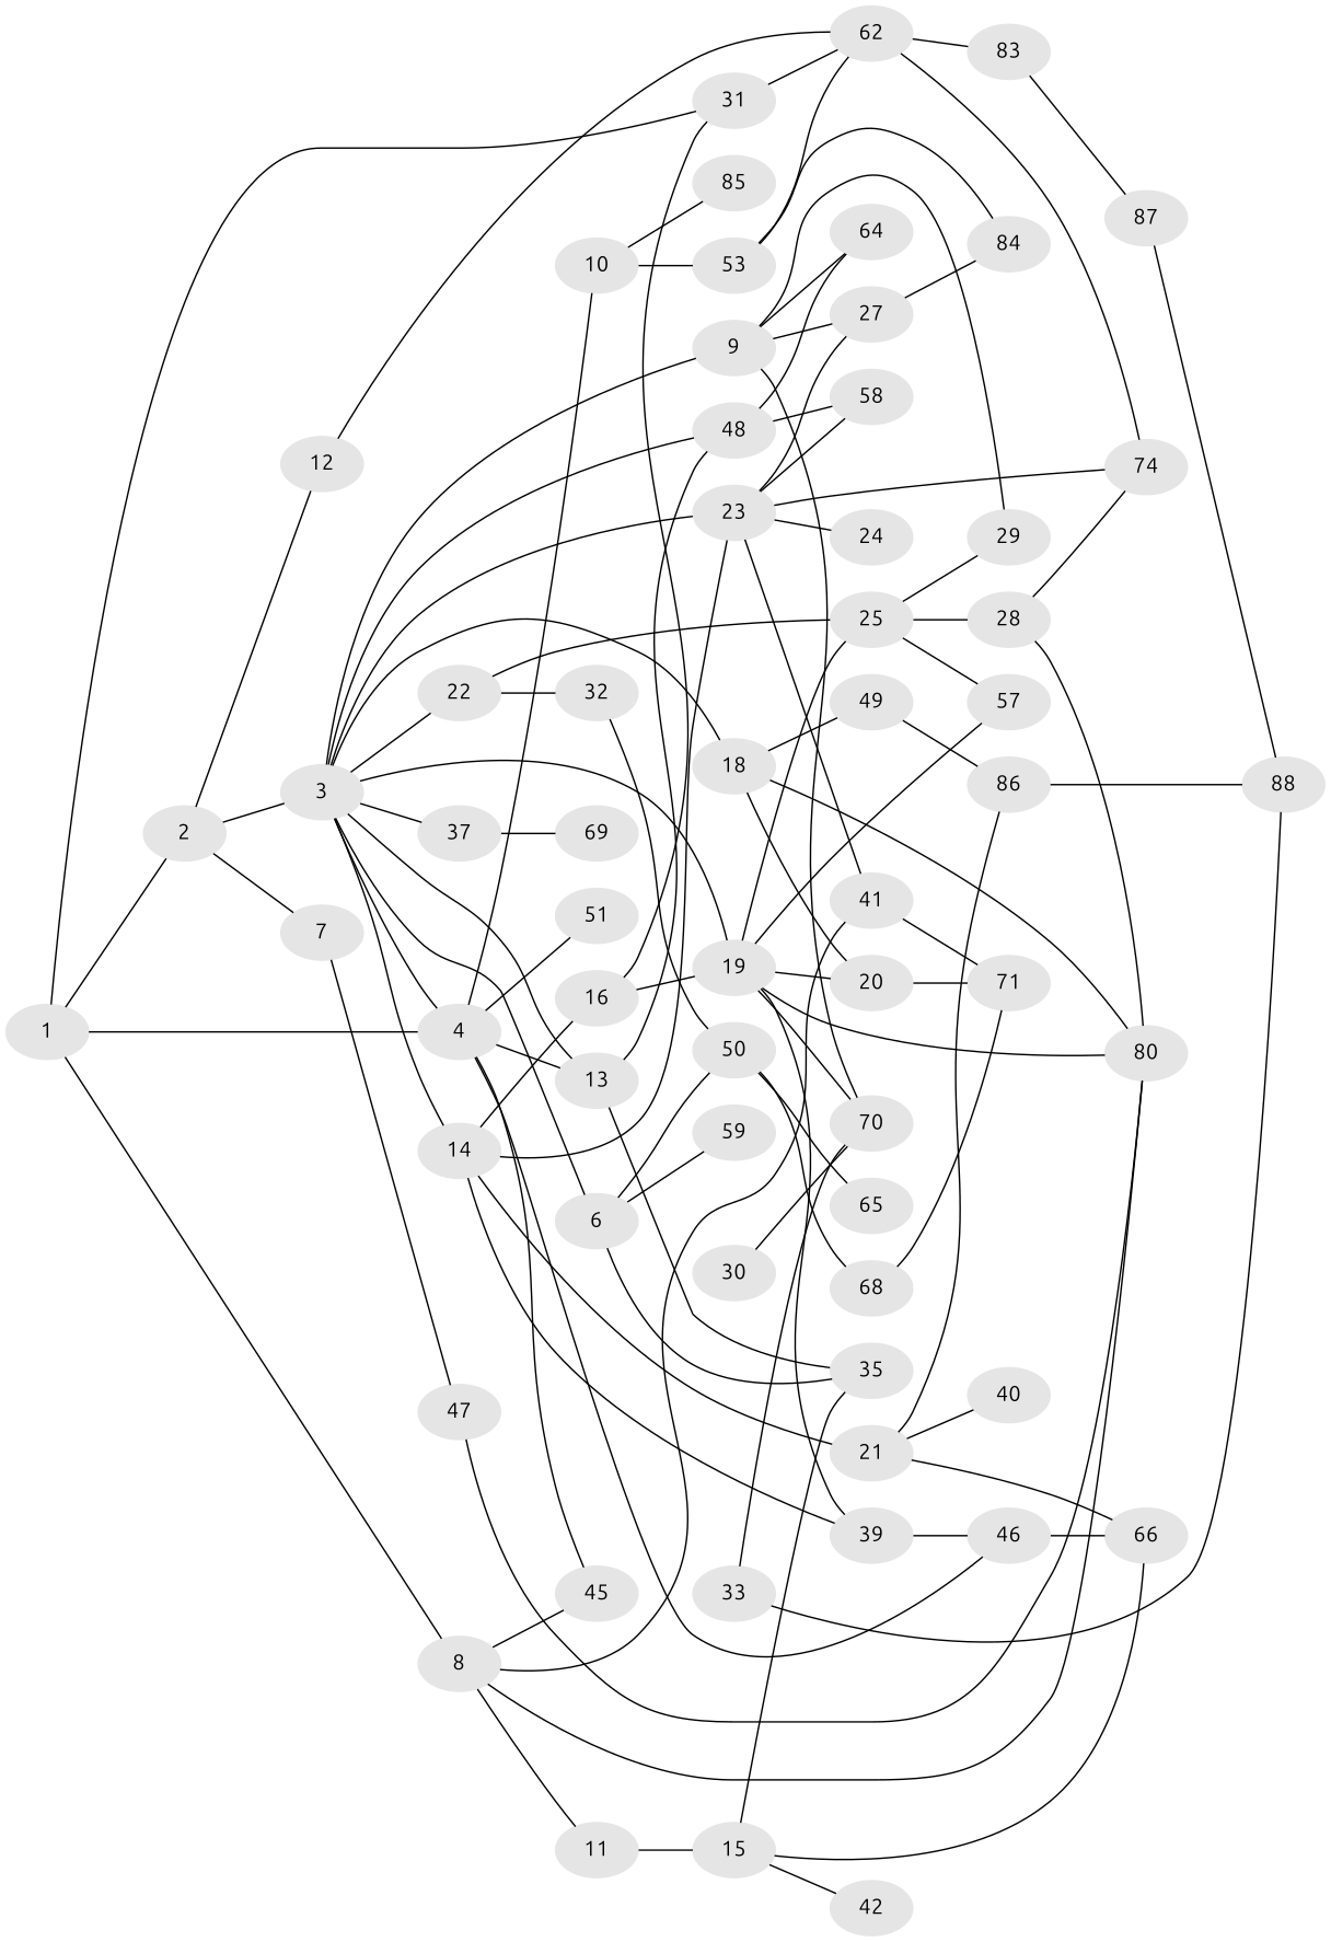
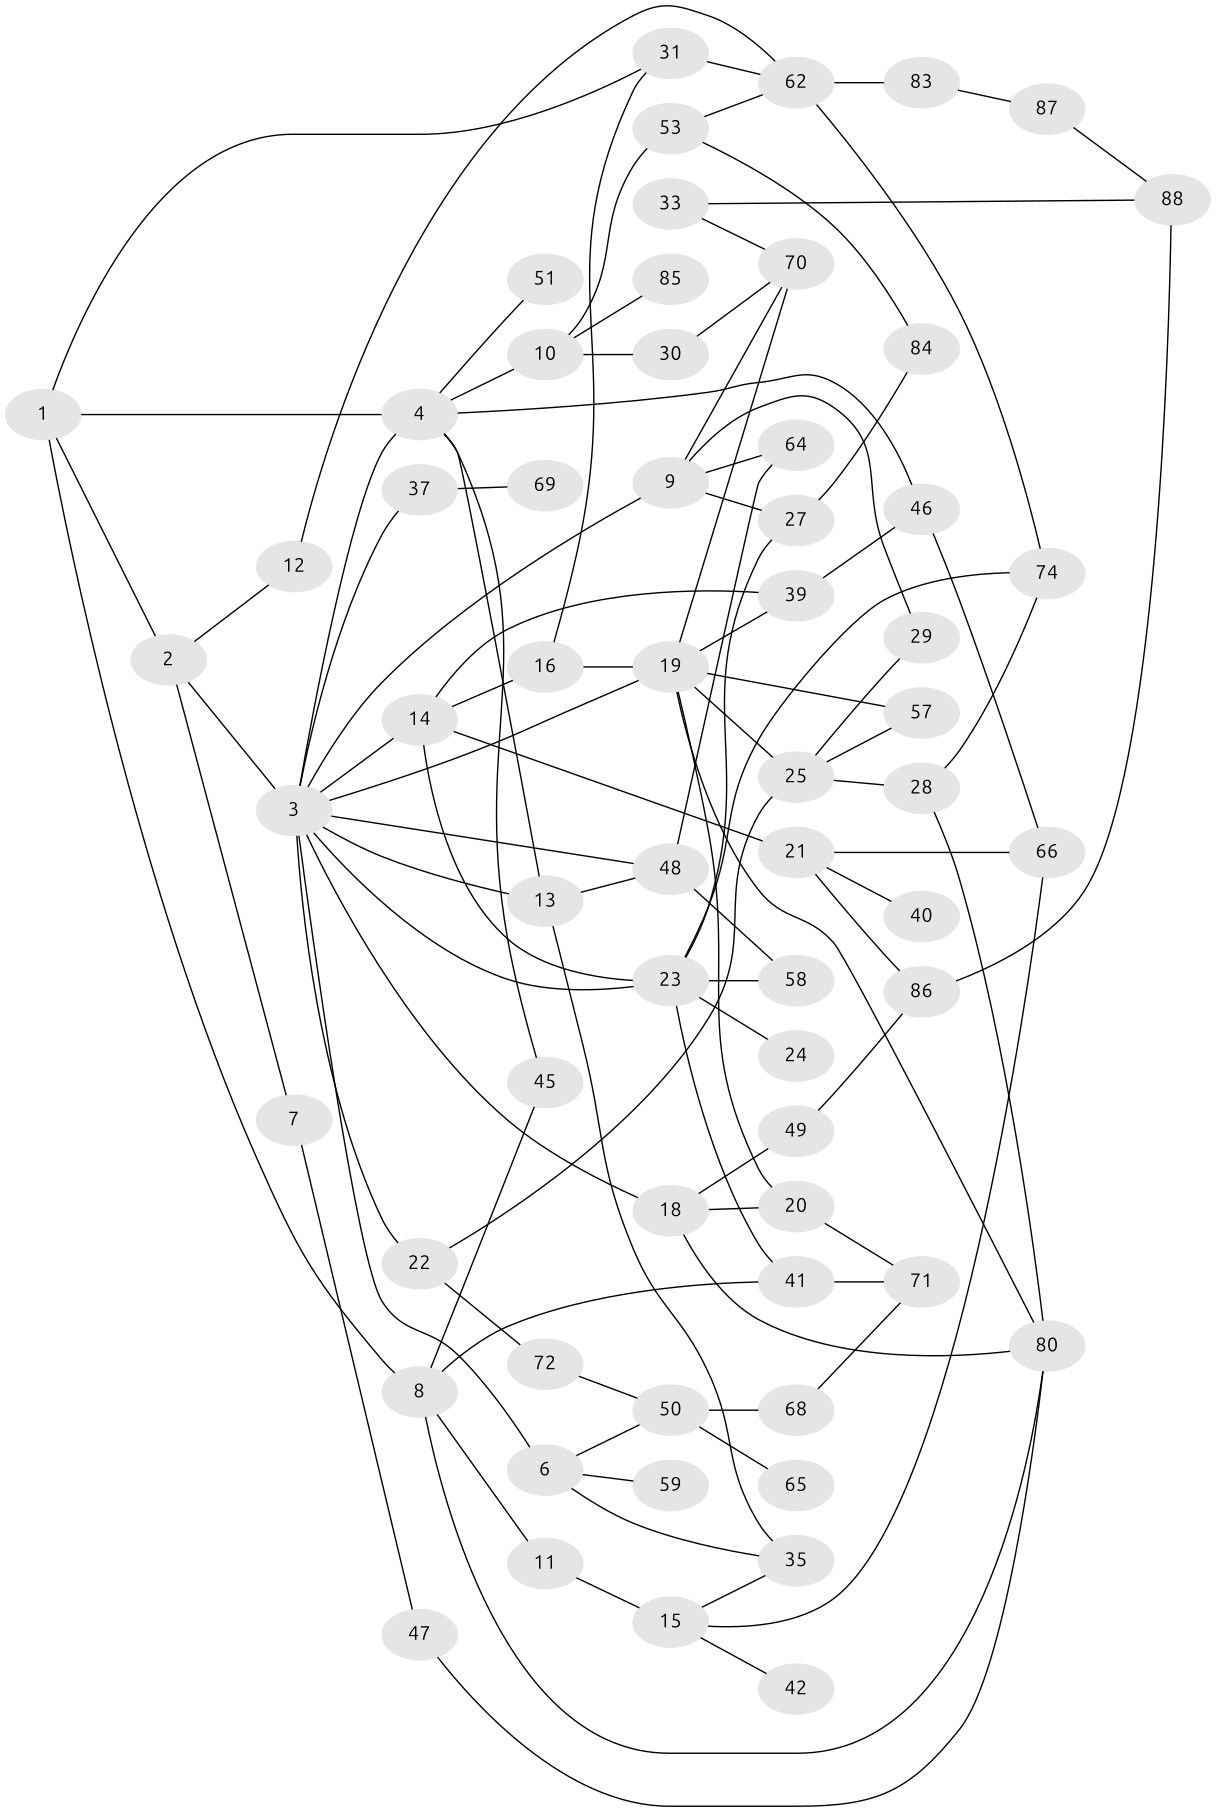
  graph {
    fontname=Ubuntu
    rankdir=LR
    node [color=gray90 fontname=Ubuntu style=filled]
    edge [fontname=Ubuntu]
    1
    2
    4 [super="+38"]
    8 [super="+44"]
    31 [super="+82"]
    3 [super="+5"]
    7
    12
    13 [super="+79"]
    10 [super="+26"]
    45
    46
    51
    11
    41
    80 [super="+91"]
    62 [super="+75"]
    6 [super="+73"]
    9 [super="+60"]
    14
    18
    19 [super="+72"]
    22
    23 [super="+43"]
    37
    48 [super="+92"]
    47
    35 [super="+52"]
    50 [super="+55"]
    59
    27 [super="+76"]
    29 [super="+56"]
    64
    70
    16
    21 [super="+34"]
    39 [super="+77"]
    20
    49 [super="+68"]
    25 [super="+63"]
    57
-   32 [super="+54"]
+   32 [super="+54" label=72]
    24
    58 [super="+81"]
    74
    69
    30
    53 [super="+67"]
    85
    33 [super="+89"]
    88
    66 [super="+78"]
    n53 [label=68]
    65
    15
    71 [super="+90"]
    84
    42
    83
    40
    86
    28 [super="+36"]
    87
    1 -- 2
    1 -- 4 [weight=2]
    1 -- 8
    1 -- 31
    2 -- 3
    2 -- 7
    2 -- 12
    4 -- 13
    4 -- 10
    4 -- 45
    4 -- 46
    4 -- 51
    8 -- 45
    8 -- 11
    8 -- 41
    8 -- 80
    31 -- 62
    3 -- 4
    3 -- 13
    3 -- 6
    3 -- 9
    3 -- 14
    3 -- 18
    3 -- 19
    3 -- 22
    3 -- 23
    3 -- 37
    3 -- 48
    7 -- 47
    12 -- 62
    13 -- 48
    13 -- 35
+   10 -- 30
    10 -- 53
    10 -- 85
    46 -- 66
    11 -- 15
    41 -- 71
    62 -- 74
    62 -- 83
    6 -- 35
    6 -- 50
    6 -- 59
    9 -- 27
    9 -- 29
    9 -- 64
    9 -- 70
    14 -- 23
    14 -- 16
    14 -- 21
    14 -- 39
    18 -- 80
    18 -- 20
    18 -- 49
    19 -- 80
    19 -- 70
    19 -- 39
    19 -- 20
    19 -- 25
    19 -- 57
    22 -- 25
    22 -- 32
    23 -- 41
    23 -- 27
    23 -- 24
    23 -- 58
    23 -- 74
    37 -- 69
    48 -- 64
    48 -- 58
    47 -- 80
    50 -- n53
    50 -- 65
    27 -- 84
    16 -- 31
    16 -- 19
    21 -- 66
    21 -- 40
    21 -- 86
    39 -- 46
    20 -- 71
    49 -- 86
    25 -- 29
    25 -- 57
    25 -- 28
    32 -- 50
    30 -- 70
    53 -- 62
    53 -- 84
    33 -- 70
    33 -- 88
    n53 -- 71
    15 -- 35
    15 -- 66
    15 -- 42
    83 -- 87
    86 -- 88
    28 -- 80
    28 -- 74
    87 -- 88
  }
